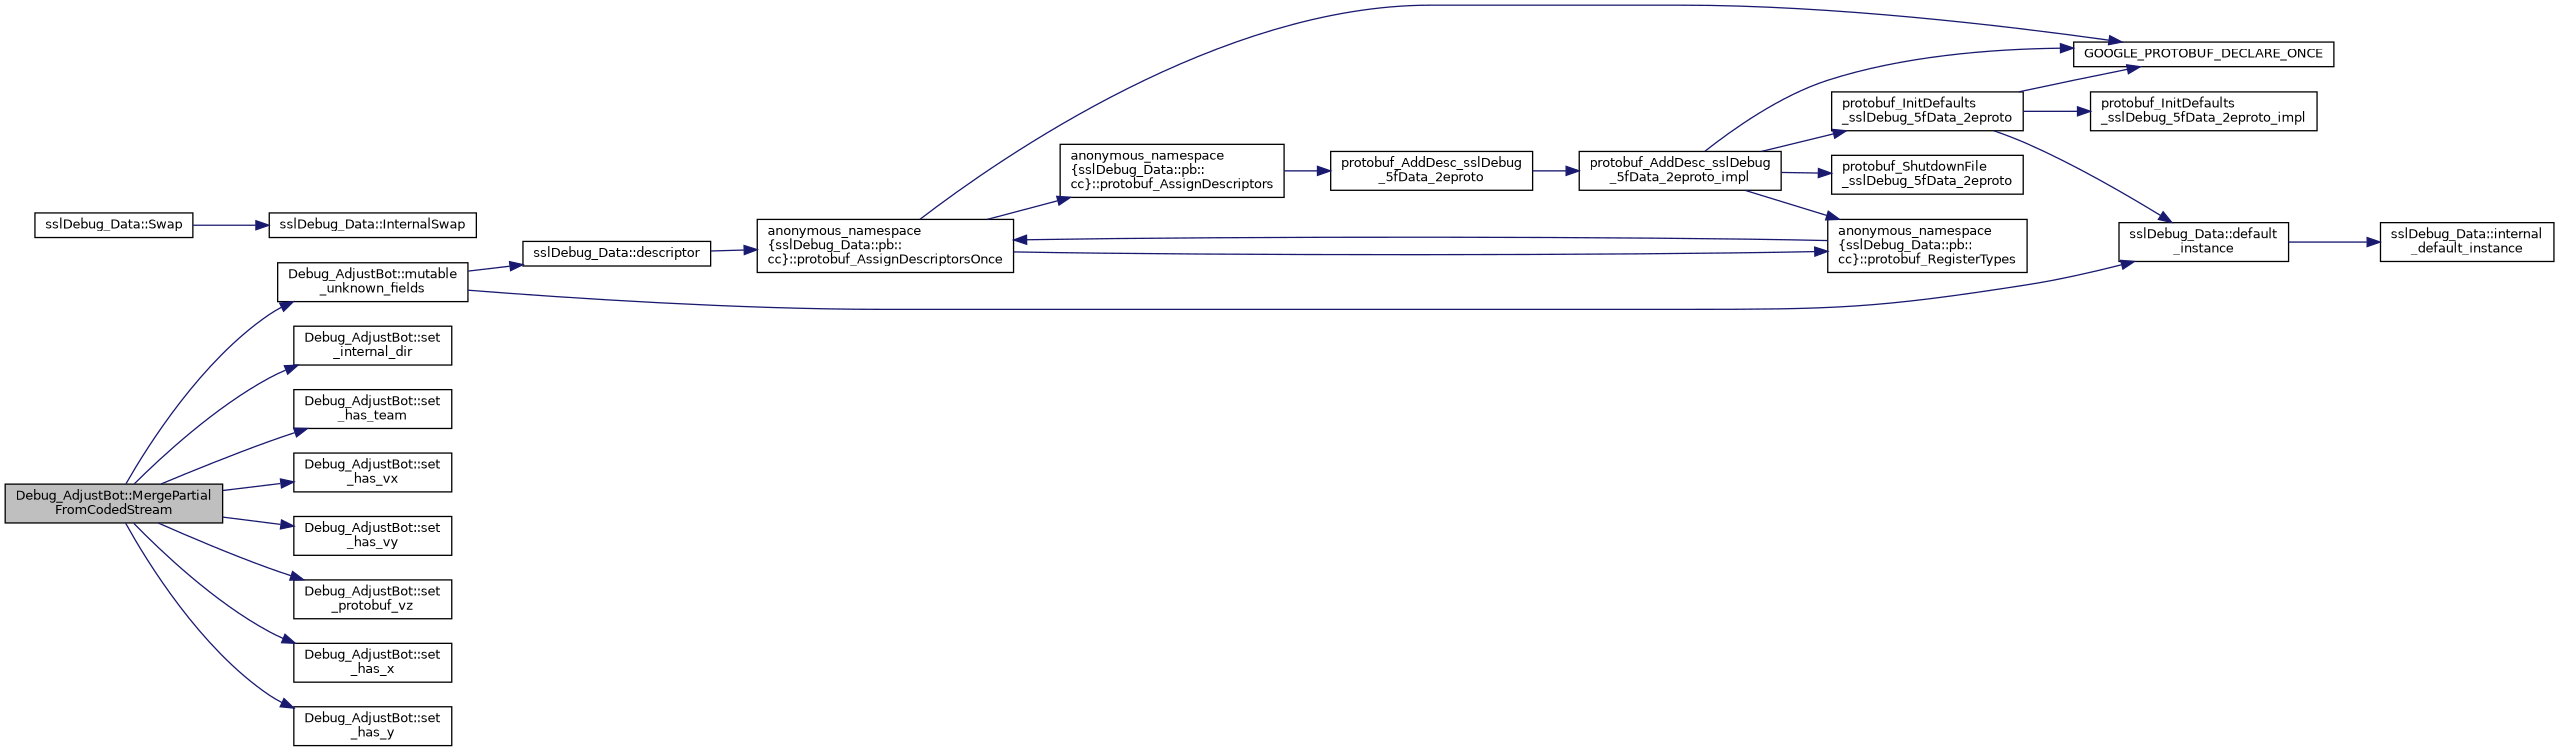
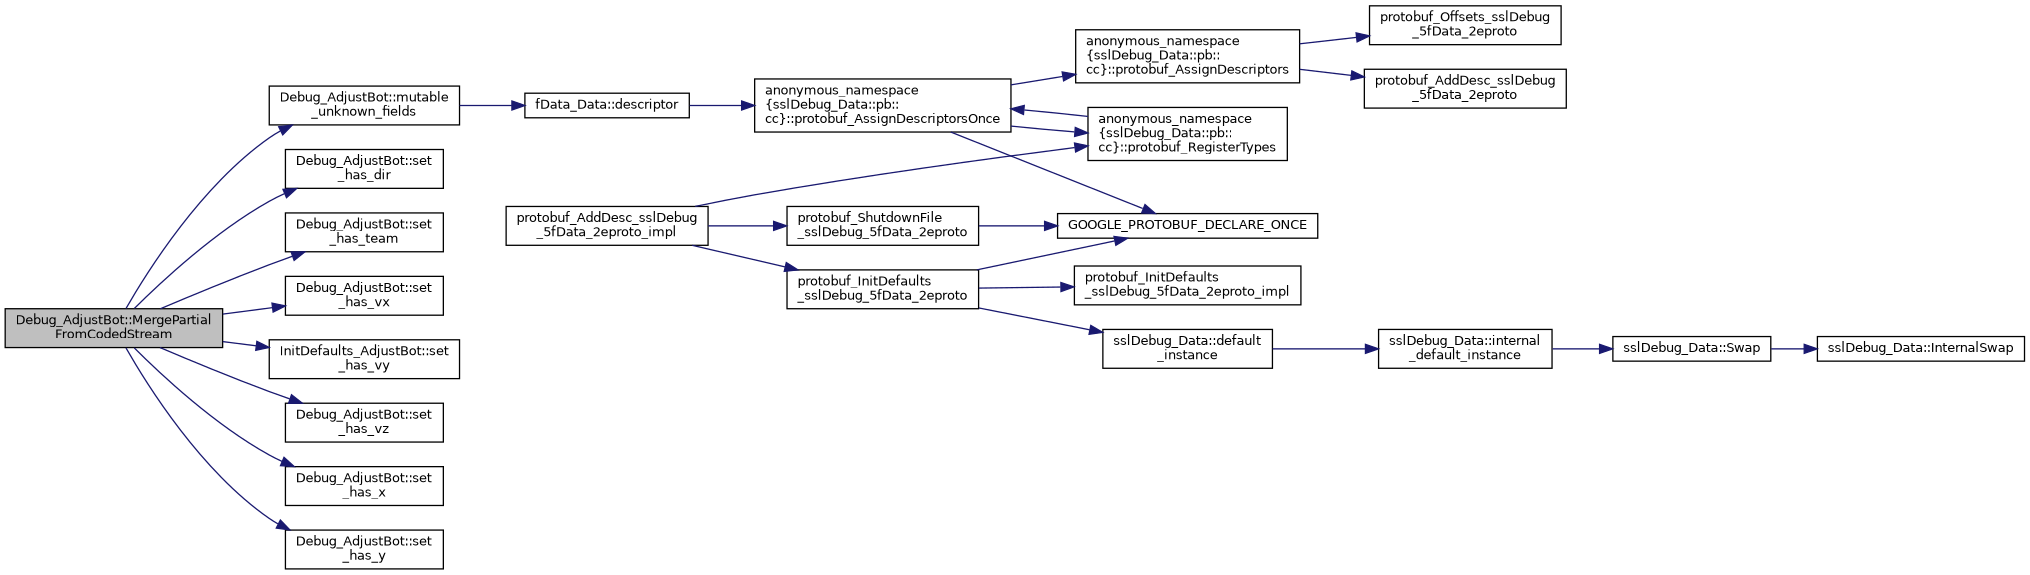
  digraph {
    rankdir=LR
    node [color=black fillcolor=white fontname=Helvetica fontsize=10 shape=record style=filled]
    edge [color=midnightblue fontname=Helvetica fontsize=10 labelfontname=Helvetica labelfontsize=10 style=solid]
    n1 [fillcolor=grey75 fontcolor=black height=0.2 label="Debug_AdjustBot::MergePartial\lFromCodedStream" width=0.4]
    n2 [height=0.2 label="Debug_AdjustBot::mutable\l_unknown_fields" width=0.4]
-   n3 [height=0.2 label="Debug_AdjustBot::set\l_internal_dir" width=0.4]
+   n3 [height=0.2 label="Debug_AdjustBot::set\l_has_dir" width=0.4]
    n4 [height=0.2 label="Debug_AdjustBot::set\l_has_team" width=0.4]
    n5 [height=0.2 label="Debug_AdjustBot::set\l_has_vx" width=0.4]
-   n6 [height=0.2 label="Debug_AdjustBot::set\l_has_vy" width=0.4]
-   n7 [height=0.2 label="Debug_AdjustBot::set\l_protobuf_vz" width=0.4]
+   n6 [height=0.2 label="InitDefaults_AdjustBot::set\l_has_vy" width=0.4]
+   n7 [height=0.2 label="Debug_AdjustBot::set\l_has_vz" width=0.4]
    n8 [height=0.2 label="Debug_AdjustBot::set\l_has_x" width=0.4]
    n9 [height=0.2 label="Debug_AdjustBot::set\l_has_y" width=0.4]
-   n10 [height=0.2 label="sslDebug_Data::descriptor" width=0.4]
+   n10 [height=0.2 label="fData_Data::descriptor" width=0.4]
    n11 [height=0.2 label="sslDebug_Data::default\l_instance" width=0.4]
    n12 [height=0.2 label="anonymous_namespace\l\{sslDebug_Data::pb::\lcc\}::protobuf_AssignDescriptorsOnce" width=0.4]
    n13 [height=0.2 label="sslDebug_Data::internal\l_default_instance" width=0.4]
    n14 [height=0.2 label=GOOGLE_PROTOBUF_DECLARE_ONCE width=0.4]
    n15 [height=0.2 label="anonymous_namespace\l\{sslDebug_Data::pb::\lcc\}::protobuf_AssignDescriptors" width=0.4]
    n16 [height=0.2 label="anonymous_namespace\l\{sslDebug_Data::pb::\lcc\}::protobuf_RegisterTypes" width=0.4]
    n17 [height=0.2 label="protobuf_AddDesc_sslDebug\l_5fData_2eproto" width=0.4]
+   n18 [height=0.2 label="protobuf_Offsets_sslDebug\l_5fData_2eproto" width=0.4]
    n19 [height=0.2 label="protobuf_AddDesc_sslDebug\l_5fData_2eproto_impl" width=0.4]
    n20 [height=0.2 label="protobuf_InitDefaults\l_sslDebug_5fData_2eproto" width=0.4]
    n21 [height=0.2 label="protobuf_ShutdownFile\l_sslDebug_5fData_2eproto" width=0.4]
    n22 [height=0.2 label="protobuf_InitDefaults\l_sslDebug_5fData_2eproto_impl" width=0.4]
    n23 [height=0.2 label="sslDebug_Data::Swap" width=0.4]
    n24 [height=0.2 label="sslDebug_Data::InternalSwap" width=0.4]
    n1 -> n2
    n1 -> n3
    n1 -> n4
    n1 -> n5
    n1 -> n6
    n1 -> n7
    n1 -> n8
    n1 -> n9
    n2 -> n10
-   n2 -> n11
    n10 -> n12
    n11 -> n13
    n12 -> n14
    n12 -> n15
    n12 -> n16
+   n13 -> n23
    n15 -> n17
+   n15 -> n18
    n16 -> n12
-   n17 -> n19
-   n19 -> n14
+   n21 -> n14
    n19 -> n16
    n19 -> n20
    n19 -> n21
    n20 -> n11
    n20 -> n14
    n20 -> n22
    n23 -> n24
  }
